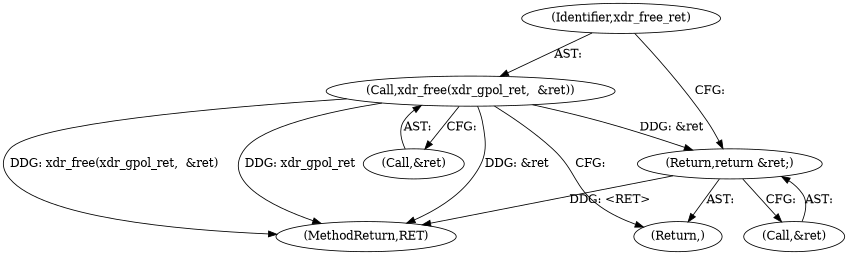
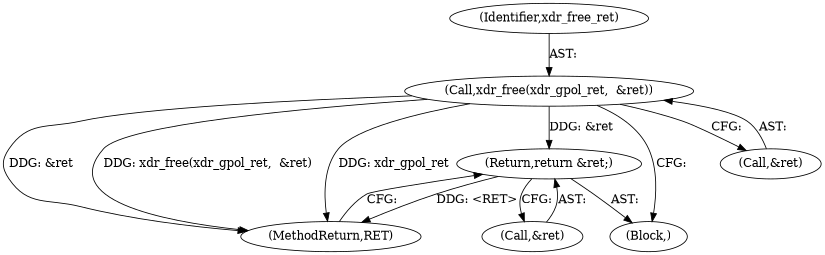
  digraph {
    n1 [label="(Call,xdr_free(xdr_gpol_ret,  &ret))"]
    n2 [label="(Return,return &ret;)"]
    n3 [label="(MethodReturn,RET)"]
-   n4 [label="(Return,)"]
+   n4 [label="(Block,)"]
    n5 [label="(Call,&ret)"]
    n6 [label="(Call,&ret)"]
    n7 [label="(Identifier,xdr_free_ret)"]
    n1 -> n2 [label="DDG: &ret"]
    n1 -> n3 [label="DDG: &ret"]
    n1 -> n3 [label="DDG: xdr_free(xdr_gpol_ret,  &ret)"]
    n1 -> n3 [label="DDG: xdr_gpol_ret"]
    n1 -> n4 [label="CFG: "]
    n1 -> n5 [label="CFG: "]
    n2 -> n3 [label="DDG: <RET>"]
    n2 -> n4 [label="AST: "]
    n2 -> n6 [label="CFG: "]
-   n7 -> n2 [label="CFG: "]
+   n3 -> n2 [label="CFG: "]
    n5 -> n1 [label="AST: "]
    n6 -> n2 [label="AST: "]
    n7 -> n1 [label="AST: "]
  }
